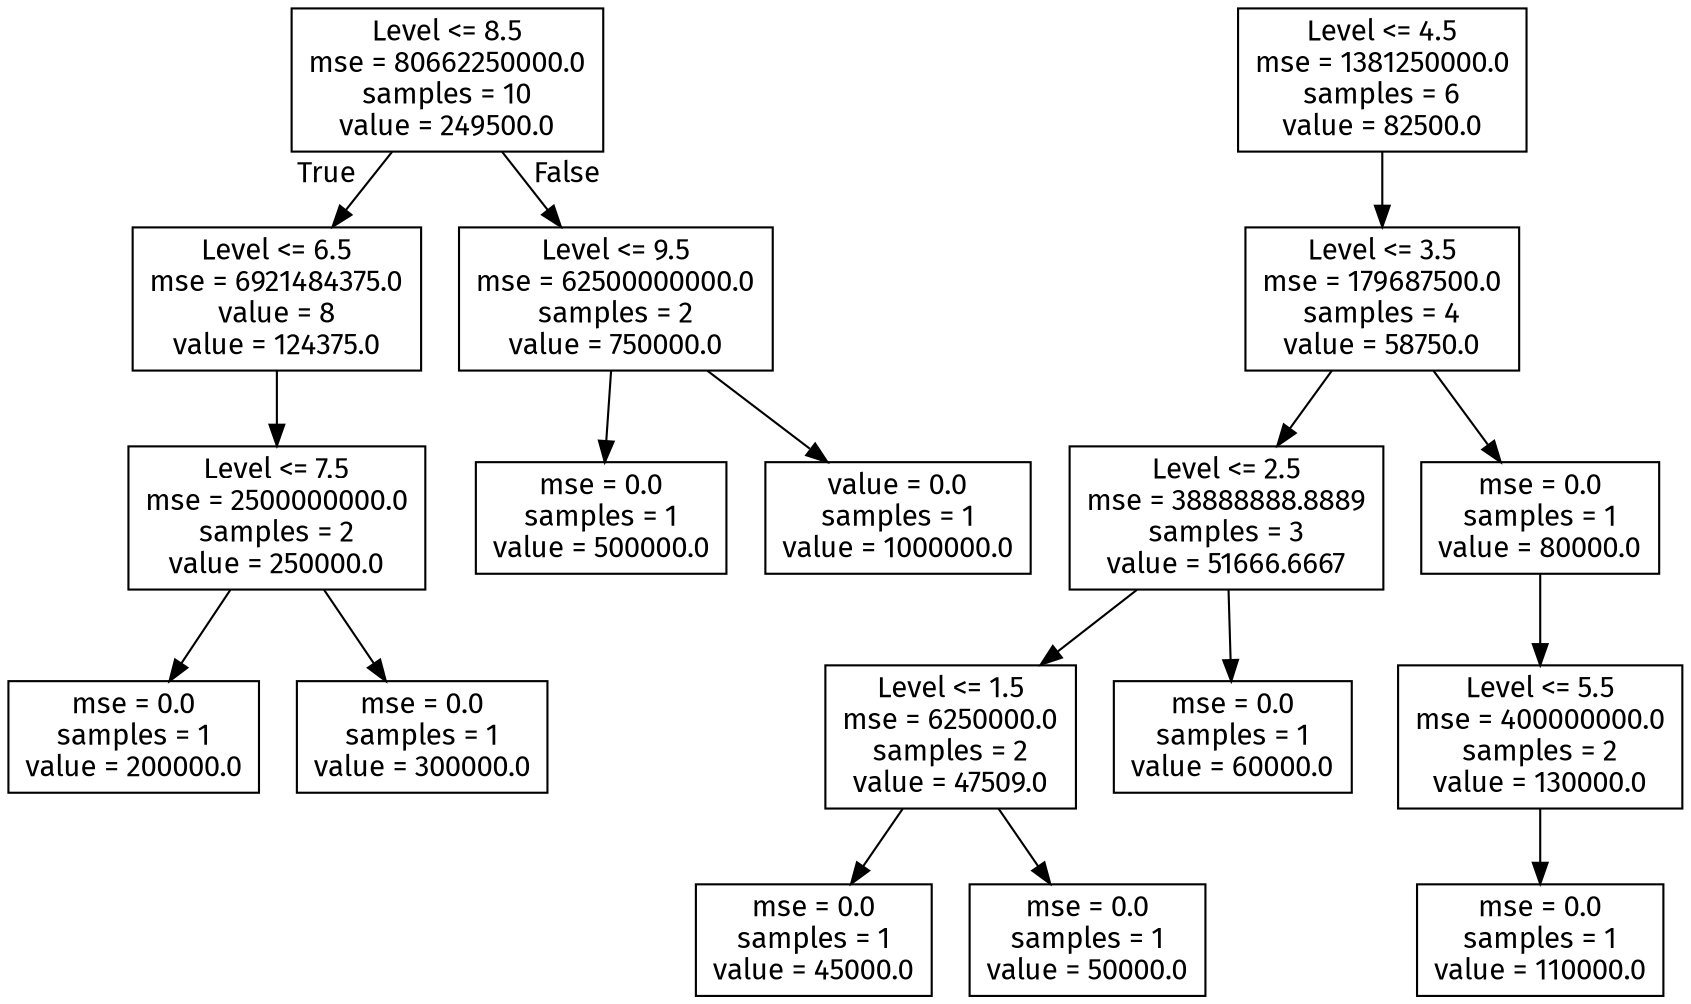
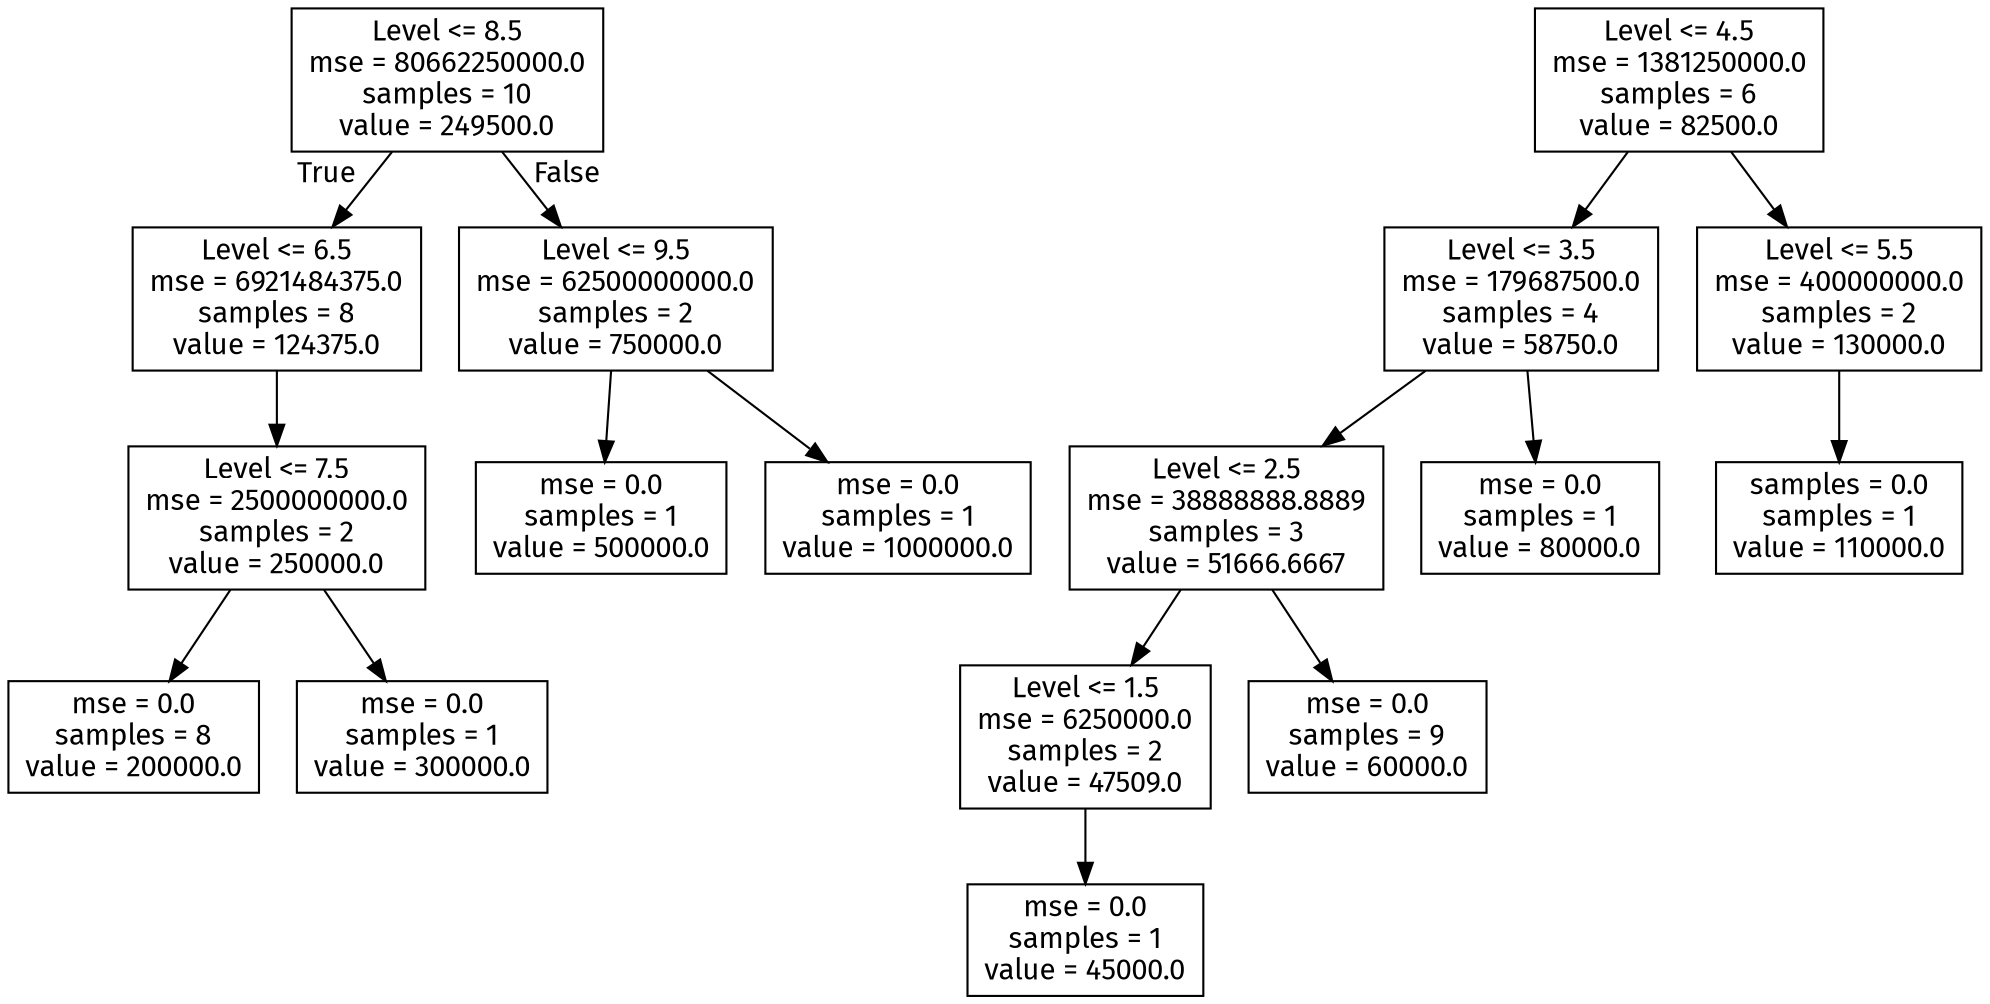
  digraph {
    fontname="Fira Sans"
    node [fontname="Fira Sans" shape=box]
    edge [fontname="Fira Sans"]
    n1 [label="Level <= 8.5\nmse = 80662250000.0\nsamples = 10\nvalue = 249500.0"]
-   n2 [label="Level <= 6.5\nmse = 6921484375.0\nvalue = 8\nvalue = 124375.0"]
+   n2 [label="Level <= 6.5\nmse = 6921484375.0\nsamples = 8\nvalue = 124375.0"]
    n3 [label="Level <= 9.5\nmse = 62500000000.0\nsamples = 2\nvalue = 750000.0"]
    n4 [label="Level <= 7.5\nmse = 2500000000.0\nsamples = 2\nvalue = 250000.0"]
    n5 [label="mse = 0.0\nsamples = 1\nvalue = 500000.0"]
-   n6 [label="value = 0.0\nsamples = 1\nvalue = 1000000.0"]
+   n6 [label="mse = 0.0\nsamples = 1\nvalue = 1000000.0"]
    n7 [label="Level <= 4.5\nmse = 1381250000.0\nsamples = 6\nvalue = 82500.0"]
    n8 [label="Level <= 3.5\nmse = 179687500.0\nsamples = 4\nvalue = 58750.0"]
    n9 [label="Level <= 5.5\nmse = 400000000.0\nsamples = 2\nvalue = 130000.0"]
-   n10 [label="mse = 0.0\nsamples = 1\nvalue = 200000.0"]
+   n10 [label="mse = 0.0\nsamples = 8\nvalue = 200000.0"]
    n11 [label="mse = 0.0\nsamples = 1\nvalue = 300000.0"]
    n12 [label="Level <= 2.5\nmse = 38888888.8889\nsamples = 3\nvalue = 51666.6667"]
    n13 [label="mse = 0.0\nsamples = 1\nvalue = 80000.0"]
-   n14 [label="mse = 0.0\nsamples = 1\nvalue = 110000.0"]
+   n14 [label="samples = 0.0\nsamples = 1\nvalue = 110000.0"]
    n15 [label="Level <= 1.5\nmse = 6250000.0\nsamples = 2\nvalue = 47509.0"]
-   n16 [label="mse = 0.0\nsamples = 1\nvalue = 60000.0"]
+   n16 [label="mse = 0.0\nsamples = 9\nvalue = 60000.0"]
    n17 [label="mse = 0.0\nsamples = 1\nvalue = 45000.0"]
-   n18 [label="mse = 0.0\nsamples = 1\nvalue = 50000.0"]
    n1 -> n2 [headlabel=True labelangle=45 labeldistance=2.5]
    n1 -> n3 [headlabel=False labelangle=-45 labeldistance=2.5]
    n2 -> n4
    n3 -> n5
    n3 -> n6
    n4 -> n10
    n4 -> n11
    n7 -> n8
-   n13 -> n9
+   n7 -> n9
    n8 -> n12
    n8 -> n13
    n9 -> n14
    n12 -> n15
    n12 -> n16
    n15 -> n17
-   n15 -> n18
  }
